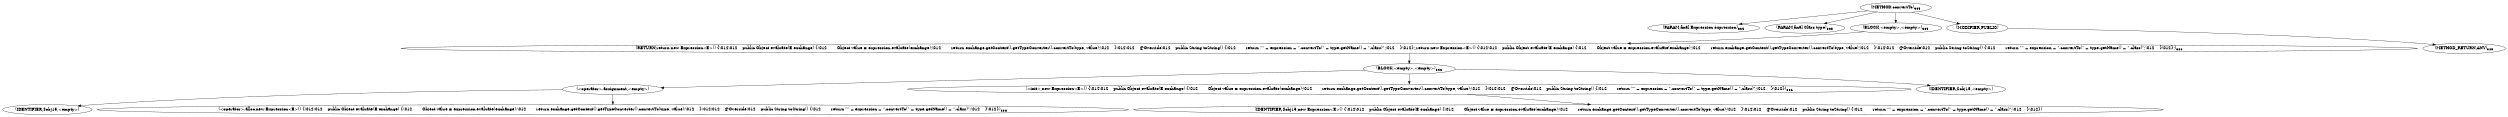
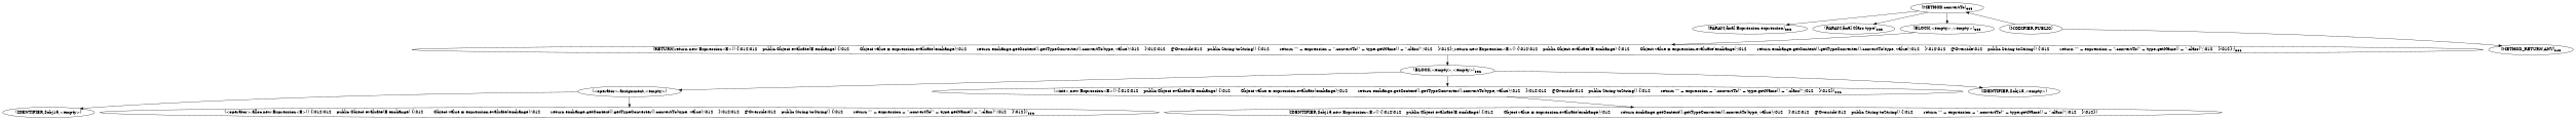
  digraph {
    n1 [label=<(METHOD,convertTo)<SUB>335</SUB>>]
    n2 [label=<(PARAM,final Expression expression)<SUB>335</SUB>>]
    n3 [label=<(PARAM,final Class type)<SUB>335</SUB>>]
    n4 [label=<(BLOCK,&lt;empty&gt;,&lt;empty&gt;)<SUB>335</SUB>>]
    n5 [label=<(MODIFIER,PUBLIC)>]
    n6 [label=<(RETURN,return new Expression&lt;E&gt;() {\012\012    public Object evaluate(E exchange) {\012        Object value = expression.evaluate(exchange);\012        return exchange.getContext().getTypeConverter().convertTo(type, value);\012    }\012\012    @Override\012    public String toString() {\012        return &quot;&quot; + expression + &quot;.convertTo(&quot; + type.getName() + &quot;.class)&quot;;\012    }\012};,return new Expression&lt;E&gt;() {\012\012    public Object evaluate(E exchange) {\012        Object value = expression.evaluate(exchange);\012        return exchange.getContext().getTypeConverter().convertTo(type, value);\012    }\012\012    @Override\012    public String toString() {\012        return &quot;&quot; + expression + &quot;.convertTo(&quot; + type.getName() + &quot;.class)&quot;;\012    }\012};)<SUB>336</SUB>>]
    n7 [label=<(METHOD_RETURN,ANY)<SUB>325</SUB>>]
    n8 [label=<(BLOCK,&lt;empty&gt;,&lt;empty&gt;)<SUB>336</SUB>>]
    n9 [label=<(&lt;operator&gt;.assignment,&lt;empty&gt;)>]
    n10 [label=<(&lt;init&gt;,new Expression&lt;E&gt;() {\012\012    public Object evaluate(E exchange) {\012        Object value = expression.evaluate(exchange);\012        return exchange.getContext().getTypeConverter().convertTo(type, value);\012    }\012\012    @Override\012    public String toString() {\012        return &quot;&quot; + expression + &quot;.convertTo(&quot; + type.getName() + &quot;.class)&quot;;\012    }\012})<SUB>336</SUB>>]
    n11 [label=<(IDENTIFIER,$obj15,&lt;empty&gt;)>]
    n12 [label=<(IDENTIFIER,$obj15,&lt;empty&gt;)>]
    n13 [label=<(&lt;operator&gt;.alloc,new Expression&lt;E&gt;() {\012\012    public Object evaluate(E exchange) {\012        Object value = expression.evaluate(exchange);\012        return exchange.getContext().getTypeConverter().convertTo(type, value);\012    }\012\012    @Override\012    public String toString() {\012        return &quot;&quot; + expression + &quot;.convertTo(&quot; + type.getName() + &quot;.class)&quot;;\012    }\012})<SUB>336</SUB>>]
    n14 [label=<(IDENTIFIER,$obj15,new Expression&lt;E&gt;() {\012\012    public Object evaluate(E exchange) {\012        Object value = expression.evaluate(exchange);\012        return exchange.getContext().getTypeConverter().convertTo(type, value);\012    }\012\012    @Override\012    public String toString() {\012        return &quot;&quot; + expression + &quot;.convertTo(&quot; + type.getName() + &quot;.class)&quot;;\012    }\012})>]
    n1 -> n2
    n1 -> n3
    n1 -> n4
-   n1 -> n5
+   n5 -> n1
    n4 -> n6
    n5 -> n7
    n6 -> n8
    n8 -> n9
    n8 -> n10
    n8 -> n11
    n9 -> n12
    n9 -> n13
    n10 -> n14
  }
